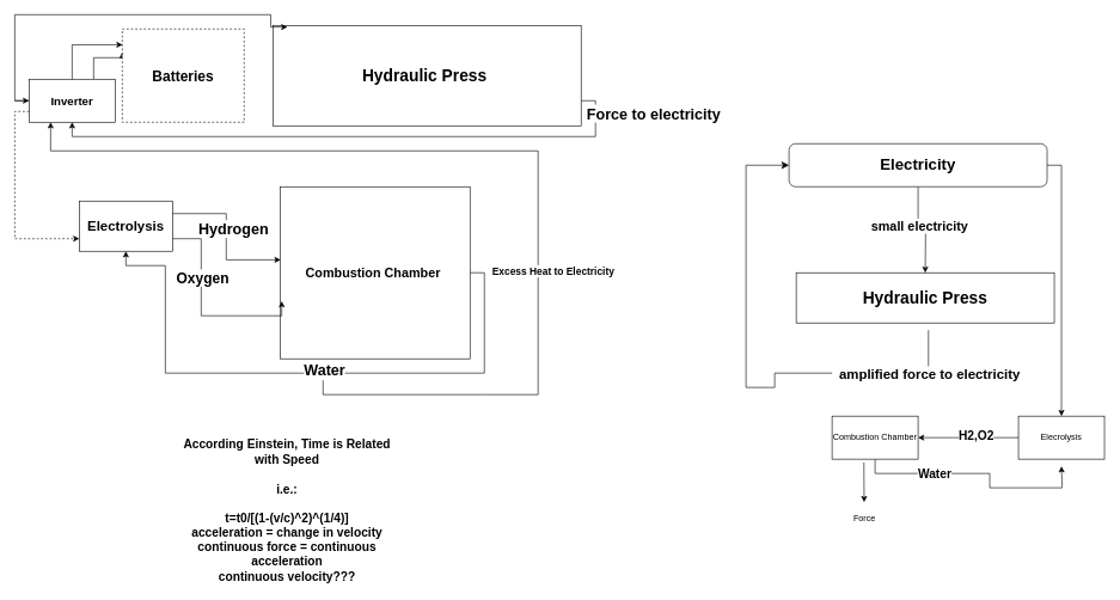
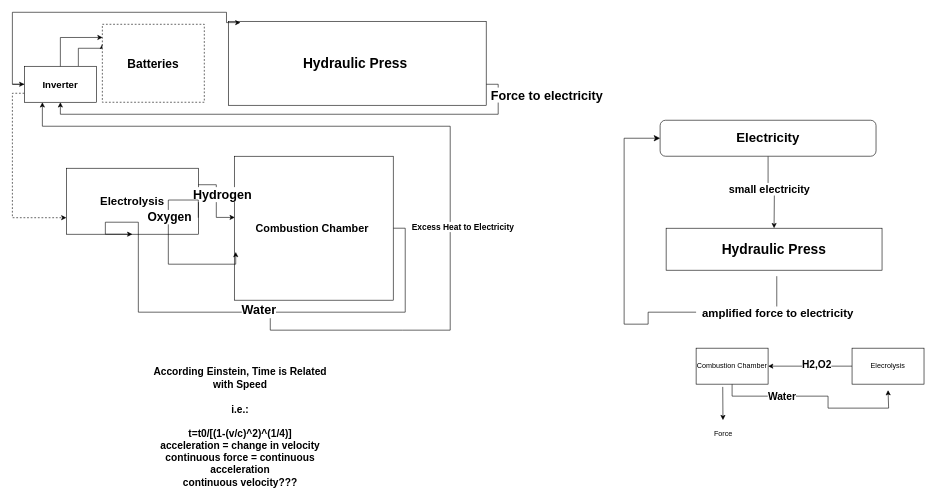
  <mxCell id="0" />
  <mxCell id="1" parent="0" />
- <mxCell id="2" value="&lt;font style=&quot;font-size: 19px;&quot;&gt;&lt;b&gt;Electrolysis&lt;/b&gt;&lt;/font&gt;" style="rounded=0;whiteSpace=wrap;html=1;" vertex="1" parent="1"><mxGeometry x="110" y="280" width="130" height="70" as="geometry" /></mxCell>
+ <mxCell id="2" value="&lt;font style=&quot;font-size: 19px;&quot;&gt;&lt;b&gt;Electrolysis&lt;/b&gt;&lt;/font&gt;" style="rounded=0;whiteSpace=wrap;html=1;" vertex="1" parent="1"><mxGeometry x="110" y="280" width="220" height="110" as="geometry" /></mxCell>
  <mxCell id="3" style="edgeStyle=orthogonalEdgeStyle;rounded=0;orthogonalLoop=1;jettySize=auto;html=1;exitX=1;exitY=0.75;exitDx=0;exitDy=0;entryX=0.5;entryY=1;entryDx=0;entryDy=0;" edge="1" parent="1" source="5" target="9"><mxGeometry relative="1" as="geometry" /></mxCell>
  <mxCell id="4" value="Force to electricity" style="edgeLabel;html=1;align=center;verticalAlign=middle;resizable=0;points=[];fontStyle=1;fontSize=21;" vertex="1" connectable="0" parent="3"><mxGeometry x="-0.91" relative="1" as="geometry"><mxPoint x="80" as="offset" /></mxGeometry></mxCell>
  <mxCell id="5" value="&lt;b&gt;&lt;font style=&quot;font-size: 23px;&quot;&gt;Hydraulic Press&amp;nbsp;&lt;/font&gt;&lt;/b&gt;" style="rounded=0;whiteSpace=wrap;html=1;" vertex="1" parent="1"><mxGeometry x="380" y="35" width="430" height="140" as="geometry" /></mxCell>
  <mxCell id="6" style="edgeStyle=orthogonalEdgeStyle;rounded=0;orthogonalLoop=1;jettySize=auto;html=1;exitX=0.75;exitY=0;exitDx=0;exitDy=0;entryX=0;entryY=0.25;entryDx=0;entryDy=0;" edge="1" parent="1" source="9" target="10"><mxGeometry relative="1" as="geometry"><Array as="points"><mxPoint x="130" y="80" /><mxPoint x="170" y="80" /></Array></mxGeometry></mxCell>
  <mxCell id="7" style="edgeStyle=orthogonalEdgeStyle;rounded=0;orthogonalLoop=1;jettySize=auto;html=1;exitX=0;exitY=0.5;exitDx=0;exitDy=0;entryX=0.047;entryY=0.016;entryDx=0;entryDy=0;entryPerimeter=0;" edge="1" parent="1" source="9" target="5"><mxGeometry relative="1" as="geometry"><mxPoint x="360" y="-60" as="targetPoint" /><Array as="points"><mxPoint x="20" y="140" /><mxPoint x="20" y="20" /><mxPoint x="377" y="20" /><mxPoint x="377" y="37" /></Array></mxGeometry></mxCell>
  <mxCell id="8" style="edgeStyle=orthogonalEdgeStyle;rounded=0;orthogonalLoop=1;jettySize=auto;html=1;exitX=0;exitY=0.75;exitDx=0;exitDy=0;entryX=0;entryY=0.75;entryDx=0;entryDy=0;dashed=1;" edge="1" parent="1" source="9" target="2"><mxGeometry relative="1" as="geometry" /></mxCell>
  <mxCell id="9" value="&lt;b&gt;&lt;font style=&quot;font-size: 16px;&quot;&gt;Inverter&lt;/font&gt;&lt;/b&gt;" style="rounded=0;whiteSpace=wrap;html=1;" vertex="1" parent="1"><mxGeometry x="40" y="110" width="120" height="60" as="geometry" /></mxCell>
  <mxCell id="10" value="&lt;b&gt;&lt;font style=&quot;font-size: 20px;&quot;&gt;Batteries&lt;/font&gt;&lt;/b&gt;" style="rounded=0;whiteSpace=wrap;html=1;dashed=1;" vertex="1" parent="1"><mxGeometry x="170" y="40" width="170" height="130" as="geometry" /></mxCell>
  <mxCell id="11" style="edgeStyle=orthogonalEdgeStyle;rounded=0;orthogonalLoop=1;jettySize=auto;html=1;exitX=0.5;exitY=0;exitDx=0;exitDy=0;entryX=0.002;entryY=0.169;entryDx=0;entryDy=0;entryPerimeter=0;" edge="1" parent="1" source="9" target="10"><mxGeometry relative="1" as="geometry" /></mxCell>
  <mxCell id="12" style="edgeStyle=orthogonalEdgeStyle;rounded=0;orthogonalLoop=1;jettySize=auto;html=1;exitX=1;exitY=0.5;exitDx=0;exitDy=0;entryX=0.5;entryY=1;entryDx=0;entryDy=0;" edge="1" parent="1" source="14" target="2"><mxGeometry relative="1" as="geometry"><Array as="points"><mxPoint x="675" y="380" /><mxPoint x="675" y="520" /><mxPoint x="230" y="520" /><mxPoint x="230" y="370" /><mxPoint x="175" y="370" /></Array></mxGeometry></mxCell>
  <mxCell id="13" value="&lt;b&gt;&lt;font style=&quot;font-size: 21px;&quot;&gt;Water&lt;/font&gt;&lt;/b&gt;" style="edgeLabel;html=1;align=center;verticalAlign=middle;resizable=0;points=[];" vertex="1" connectable="0" parent="12"><mxGeometry x="-0.075" y="-5" relative="1" as="geometry"><mxPoint as="offset" /></mxGeometry></mxCell>
  <mxCell id="14" value="&lt;b&gt;&lt;font style=&quot;font-size: 18px;&quot;&gt;Combustion Chamber&amp;nbsp;&lt;/font&gt;&lt;/b&gt;" style="rounded=0;whiteSpace=wrap;html=1;" vertex="1" parent="1"><mxGeometry x="390" y="260" width="265" height="240" as="geometry" /></mxCell>
  <mxCell id="15" style="edgeStyle=orthogonalEdgeStyle;rounded=0;orthogonalLoop=1;jettySize=auto;html=1;exitX=1;exitY=0.25;exitDx=0;exitDy=0;entryX=0.003;entryY=0.425;entryDx=0;entryDy=0;entryPerimeter=0;" edge="1" parent="1" source="2" target="14"><mxGeometry relative="1" as="geometry" /></mxCell>
  <mxCell id="16" value="Hydrogen" style="edgeLabel;html=1;align=center;verticalAlign=middle;resizable=0;points=[];fontStyle=1;fontSize=21;" vertex="1" connectable="0" parent="15"><mxGeometry x="-0.001" y="-4" relative="1" as="geometry"><mxPoint x="13" y="-12" as="offset" /></mxGeometry></mxCell>
  <mxCell id="17" style="edgeStyle=orthogonalEdgeStyle;rounded=0;orthogonalLoop=1;jettySize=auto;html=1;exitX=1;exitY=0.75;exitDx=0;exitDy=0;entryX=0.009;entryY=0.665;entryDx=0;entryDy=0;entryPerimeter=0;" edge="1" parent="1" source="2" target="14"><mxGeometry relative="1" as="geometry"><Array as="points"><mxPoint x="280" y="333" /><mxPoint x="280" y="440" /></Array></mxGeometry></mxCell>
  <mxCell id="18" value="&lt;b&gt;&lt;font style=&quot;font-size: 20px;&quot;&gt;Oxygen&lt;/font&gt;&lt;/b&gt;" style="edgeLabel;html=1;align=center;verticalAlign=middle;resizable=0;points=[];" vertex="1" connectable="0" parent="17"><mxGeometry x="-0.333" y="1" relative="1" as="geometry"><mxPoint y="1" as="offset" /></mxGeometry></mxCell>
  <mxCell id="19" style="edgeStyle=orthogonalEdgeStyle;rounded=0;orthogonalLoop=1;jettySize=auto;html=1;exitX=0.5;exitY=1;exitDx=0;exitDy=0;" edge="1" parent="1" source="22"><mxGeometry relative="1" as="geometry"><mxPoint x="1290" y="380" as="targetPoint" /></mxGeometry></mxCell>
  <mxCell id="20" value="&lt;b&gt;&lt;font style=&quot;font-size: 18px;&quot;&gt;small electricity&lt;/font&gt;&lt;/b&gt;" style="edgeLabel;html=1;align=center;verticalAlign=middle;resizable=0;points=[];" vertex="1" connectable="0" parent="19"><mxGeometry x="-0.061" y="6" relative="1" as="geometry"><mxPoint as="offset" /></mxGeometry></mxCell>
- <mxCell id="21" style="edgeStyle=orthogonalEdgeStyle;rounded=0;orthogonalLoop=1;jettySize=auto;html=1;exitX=1;exitY=0.5;exitDx=0;exitDy=0;" edge="1" parent="1" source="22" target="29"><mxGeometry relative="1" as="geometry"><mxPoint x="1480" y="560" as="targetPoint" /></mxGeometry></mxCell>
  <mxCell id="22" value="&lt;b&gt;&lt;font style=&quot;font-size: 22px;&quot;&gt;Electricity&lt;/font&gt;&lt;/b&gt;" style="whiteSpace=wrap;html=1;rounded=1;" vertex="1" parent="1"><mxGeometry x="1100" y="200" width="360" height="60" as="geometry" /></mxCell>
  <mxCell id="23" style="edgeStyle=orthogonalEdgeStyle;rounded=0;orthogonalLoop=1;jettySize=auto;html=1;exitX=0.5;exitY=1;exitDx=0;exitDy=0;" edge="1" parent="1"><mxGeometry relative="1" as="geometry"><mxPoint x="1294.5" y="520" as="targetPoint" /><mxPoint x="1294.5" y="460" as="sourcePoint" /></mxGeometry></mxCell>
  <mxCell id="24" value="&lt;b&gt;&lt;font style=&quot;font-size: 19px;&quot;&gt;amplified force to electricity&lt;/font&gt;&lt;/b&gt;" style="edgeLabel;html=1;align=center;verticalAlign=middle;resizable=0;points=[];" vertex="1" connectable="0" parent="23"><mxGeometry x="1" y="2" relative="1" as="geometry"><mxPoint x="-1" y="1" as="offset" /></mxGeometry></mxCell>
  <mxCell id="25" value="&lt;b&gt;&lt;font style=&quot;font-size: 23px;&quot;&gt;Hydraulic Press&lt;/font&gt;&lt;/b&gt;" style="rounded=0;whiteSpace=wrap;html=1;" vertex="1" parent="1"><mxGeometry x="1110" y="380" width="360" height="70" as="geometry" /></mxCell>
  <mxCell id="26" value="" style="edgeStyle=segmentEdgeStyle;endArrow=classic;html=1;curved=0;rounded=0;endSize=8;startSize=8;sourcePerimeterSpacing=0;targetPerimeterSpacing=0;entryX=0;entryY=0.5;entryDx=0;entryDy=0;" edge="1" parent="1" target="22"><mxGeometry width="100" relative="1" as="geometry"><mxPoint x="1160" y="520" as="sourcePoint" /><mxPoint x="1210" y="540" as="targetPoint" /><Array as="points"><mxPoint x="1080" y="540" /><mxPoint x="1040" y="540" /><mxPoint x="1040" y="230" /></Array></mxGeometry></mxCell>
  <mxCell id="27" style="edgeStyle=orthogonalEdgeStyle;rounded=0;orthogonalLoop=1;jettySize=auto;html=1;exitX=0;exitY=0.5;exitDx=0;exitDy=0;" edge="1" parent="1" source="29" target="32"><mxGeometry relative="1" as="geometry"><mxPoint x="1330" y="610" as="targetPoint" /></mxGeometry></mxCell>
  <mxCell id="28" value="&lt;b&gt;&lt;font style=&quot;font-size: 17px;&quot;&gt;H2,O2&lt;/font&gt;&lt;/b&gt;" style="edgeLabel;html=1;align=center;verticalAlign=middle;resizable=0;points=[];" vertex="1" connectable="0" parent="27"><mxGeometry x="-0.147" y="-3" relative="1" as="geometry"><mxPoint as="offset" /></mxGeometry></mxCell>
  <mxCell id="29" value="Elecrolysis" style="rounded=0;whiteSpace=wrap;html=1;" vertex="1" parent="1"><mxGeometry x="1420" y="580" width="120" height="60" as="geometry" /></mxCell>
  <mxCell id="30" style="edgeStyle=orthogonalEdgeStyle;rounded=0;orthogonalLoop=1;jettySize=auto;html=1;exitX=0.5;exitY=1;exitDx=0;exitDy=0;" edge="1" parent="1" source="32"><mxGeometry relative="1" as="geometry"><mxPoint x="1480" y="650" as="targetPoint" /><Array as="points"><mxPoint x="1220" y="660" /><mxPoint x="1380" y="660" /><mxPoint x="1380" y="680" /><mxPoint x="1481" y="680" /></Array></mxGeometry></mxCell>
  <mxCell id="31" value="&lt;b&gt;&lt;font style=&quot;font-size: 17px;&quot;&gt;Water&lt;/font&gt;&lt;/b&gt;" style="edgeLabel;html=1;align=center;verticalAlign=middle;resizable=0;points=[];" vertex="1" connectable="0" parent="30"><mxGeometry x="-0.386" y="-1" relative="1" as="geometry"><mxPoint as="offset" /></mxGeometry></mxCell>
  <mxCell id="32" value="Combustion Chamber" style="rounded=0;whiteSpace=wrap;html=1;" vertex="1" parent="1"><mxGeometry x="1160" y="580" width="120" height="60" as="geometry" /></mxCell>
  <mxCell id="33" value="" style="edgeStyle=none;orthogonalLoop=1;jettySize=auto;html=1;rounded=0;entryX=0.25;entryY=1;entryDx=0;entryDy=0;" edge="1" parent="1" target="9"><mxGeometry width="100" relative="1" as="geometry"><mxPoint x="450" y="530" as="sourcePoint" /><mxPoint x="70" y="210" as="targetPoint" /><Array as="points"><mxPoint x="450" y="550" /><mxPoint x="670" y="550" /><mxPoint x="750" y="550" /><mxPoint x="750" y="210" /><mxPoint x="70" y="210" /></Array></mxGeometry></mxCell>
  <mxCell id="34" value="&lt;b&gt;&lt;font style=&quot;font-size: 14px;&quot;&gt;Excess Heat to Electricity&lt;/font&gt;&lt;/b&gt;" style="edgeLabel;html=1;align=center;verticalAlign=middle;resizable=0;points=[];" vertex="1" connectable="0" parent="33"><mxGeometry x="-0.285" y="2" relative="1" as="geometry"><mxPoint x="22" as="offset" /></mxGeometry></mxCell>
  <mxCell id="35" value="" style="edgeStyle=none;orthogonalLoop=1;jettySize=auto;html=1;rounded=0;exitX=0.37;exitY=1.076;exitDx=0;exitDy=0;exitPerimeter=0;" edge="1" parent="1" source="32"><mxGeometry width="100" relative="1" as="geometry"><mxPoint x="1170" y="670" as="sourcePoint" /><mxPoint x="1204.789" y="700" as="targetPoint" /><Array as="points" /></mxGeometry></mxCell>
  <mxCell id="36" value="Force" style="text;html=1;align=center;verticalAlign=middle;resizable=0;points=[];autosize=1;strokeColor=none;fillColor=none;" vertex="1" parent="1"><mxGeometry x="1180" y="708" width="50" height="30" as="geometry" /></mxCell>
  <mxCell id="37" value="&lt;b style=&quot;font-size: 17px;&quot;&gt;&lt;font style=&quot;font-size: 17px;&quot;&gt;According Einstein, Time is Related with Speed&lt;/font&gt;&lt;/b&gt;&lt;div style=&quot;font-size: 17px;&quot;&gt;&lt;b&gt;&lt;font style=&quot;font-size: 17px;&quot;&gt;&lt;br&gt;&lt;/font&gt;&lt;/b&gt;&lt;/div&gt;&lt;div style=&quot;font-size: 17px;&quot;&gt;&lt;b&gt;&lt;font style=&quot;font-size: 17px;&quot;&gt;i.e.:&lt;/font&gt;&lt;/b&gt;&lt;/div&gt;&lt;div style=&quot;font-size: 17px;&quot;&gt;&lt;b&gt;&lt;font style=&quot;font-size: 17px;&quot;&gt;&lt;br&gt;&lt;/font&gt;&lt;/b&gt;&lt;/div&gt;&lt;div style=&quot;font-size: 17px;&quot;&gt;&lt;b&gt;&lt;font style=&quot;font-size: 17px;&quot;&gt;t=t0/[(1-(v/c)^2)^(1/4)]&lt;/font&gt;&lt;/b&gt;&lt;/div&gt;&lt;div style=&quot;font-size: 17px;&quot;&gt;&lt;b&gt;&lt;font style=&quot;font-size: 17px;&quot;&gt;acceleration = change in velocity&lt;/font&gt;&lt;/b&gt;&lt;/div&gt;&lt;div style=&quot;font-size: 17px;&quot;&gt;&lt;b&gt;&lt;font style=&quot;font-size: 17px;&quot;&gt;continuous force = continuous acceleration&lt;/font&gt;&lt;/b&gt;&lt;/div&gt;&lt;div style=&quot;font-size: 17px;&quot;&gt;&lt;b&gt;&lt;font style=&quot;font-size: 17px;&quot;&gt;continuous velocity???&lt;/font&gt;&lt;/b&gt;&lt;/div&gt;&lt;div style=&quot;font-size: 17px;&quot;&gt;&lt;b style=&quot;&quot;&gt;&lt;font style=&quot;font-size: 17px;&quot;&gt;&amp;nbsp;&amp;nbsp;&lt;/font&gt;&lt;/b&gt;&lt;/div&gt;" style="text;html=1;align=center;verticalAlign=middle;whiteSpace=wrap;rounded=0;" vertex="1" parent="1"><mxGeometry x="240" y="633" width="320" height="180" as="geometry" /></mxCell>
  <mxCell id="38" value="" style="endArrow=classic;html=1;rounded=0;entryX=0;entryY=0.5;entryDx=0;entryDy=0;" edge="1" parent="1" target="9"><mxGeometry width="50" height="50" relative="1" as="geometry"><mxPoint x="20" y="140" as="sourcePoint" /><mxPoint x="70" y="90" as="targetPoint" /></mxGeometry></mxCell>
